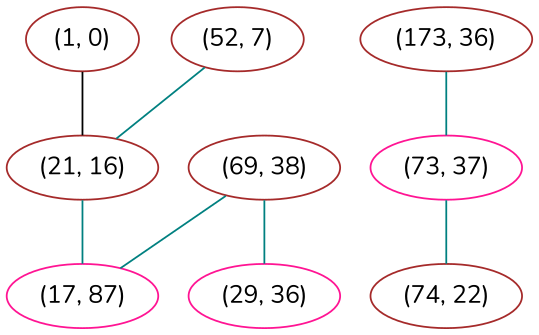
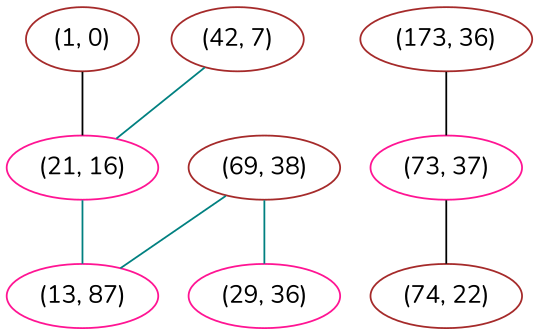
  graph {
    fontname=Nunito
    node [color=brown fontname=Nunito]
    edge [color=teal fontname=Nunito weight=1]
    n1 [label="(1, 0)"]
-   "(21, 16)"
-   "(17, 87)" [color=deeppink]
+   "(21, 16)" [color=deeppink]
+   "(17, 87)" [color=deeppink label="(13, 87)"]
    "(69, 38)"
    "(29, 36)" [color=deeppink]
    "(73, 37)" [color=deeppink]
    "(74, 22)"
    "(173, 36)"
-   "(42, 7)" [label="(52, 7)"]
+   "(42, 7)"
    n1 -- "(21, 16)" [color=black weight=4]
    "(21, 16)" -- "(17, 87)"
    "(69, 38)" -- "(17, 87)"
    "(69, 38)" -- "(29, 36)"
-   "(73, 37)" -- "(74, 22)"
-   "(173, 36)" -- "(73, 37)"
+   "(73, 37)" -- "(74, 22)" [color=black]
+   "(173, 36)" -- "(73, 37)" [color=black]
    "(42, 7)" -- "(21, 16)"
  }
